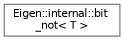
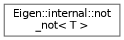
  digraph {
    rankdir=TB
-   n1 [color=grey40 fillcolor=white fontname=Helvetica fontsize=10 height=0.2 label="Eigen::internal::bit\l_not\< T \>" shape=box style=filled width=0.4]
+   n1 [color=grey40 fillcolor=white fontname=Helvetica fontsize=10 height=0.2 label="Eigen::internal::not\l_not\< T \>" shape=box style=filled width=0.4]
  }
